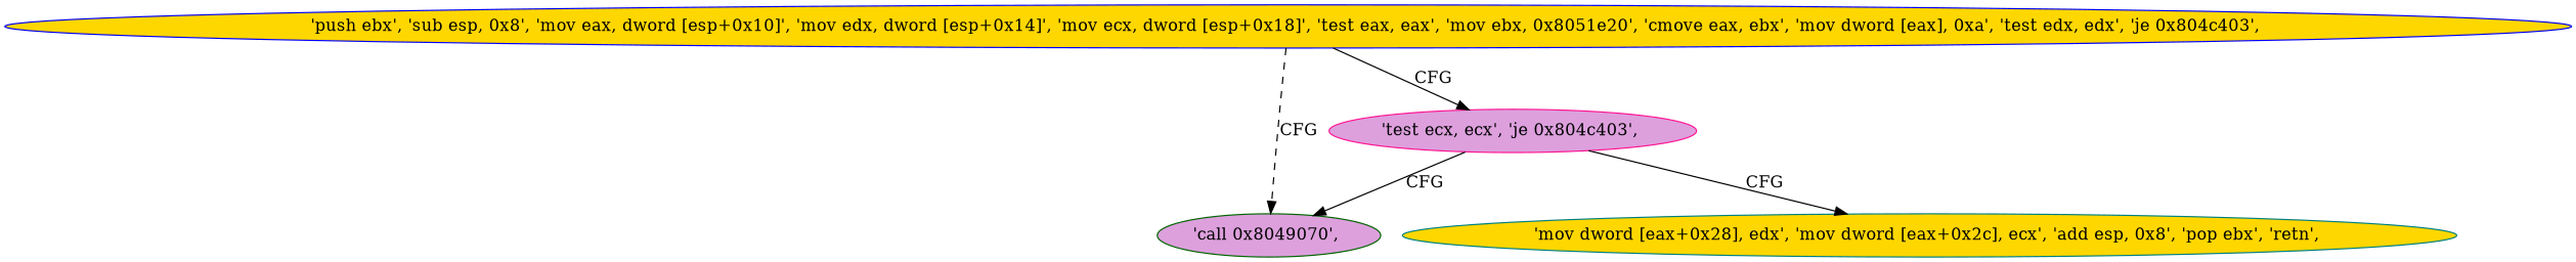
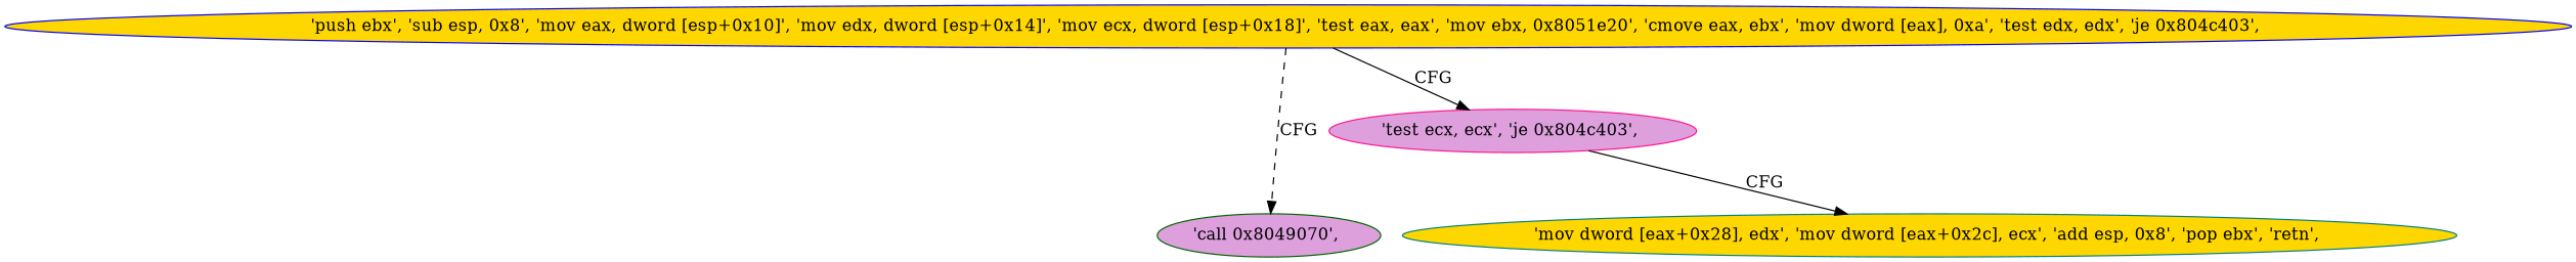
  digraph {
    node [style=filled fillcolor=gold]
    edge [style=solid]
    n1 [label="'push ebx', 'sub esp, 0x8', 'mov eax, dword [esp+0x10]', 'mov edx, dword [esp+0x14]', 'mov ecx, dword [esp+0x18]', 'test eax, eax', 'mov ebx, 0x8051e20', 'cmove eax, ebx', 'mov dword [eax], 0xa', 'test edx, edx', 'je 0x804c403', " color=blue]
    n2 [label="'call 0x8049070', " fillcolor=plum color=darkgreen]
    n3 [label="'test ecx, ecx', 'je 0x804c403', " fillcolor=plum color=deeppink]
    n4 [label="'mov dword [eax+0x28], edx', 'mov dword [eax+0x2c], ecx', 'add esp, 0x8', 'pop ebx', 'retn', " color=teal]
    n1 -> n2 [label=CFG style=dashed]
    n1 -> n3 [label=CFG]
-   n3 -> n2 [label=CFG]
    n3 -> n4 [label=CFG]
  }
